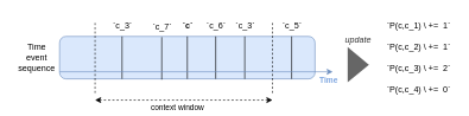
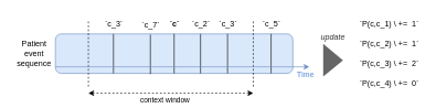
  <mxCell id="0" />
  <mxCell id="1" parent="0" />
  <mxCell id="2" value="" style="rounded=1;whiteSpace=wrap;html=1;fillColor=#dae8fc;strokeColor=#6c8ebf;" parent="1" vertex="1"><mxGeometry x="82" y="51" width="360" height="60" as="geometry" /></mxCell>
  <mxCell id="3" value="" style="endArrow=none;html=1;rounded=0;labelPosition=left;verticalLabelPosition=top;align=right;verticalAlign=bottom;dashed=1;" parent="1" edge="1"><mxGeometry width="50" height="50" relative="1" as="geometry"><mxPoint x="132" y="131" as="sourcePoint" /><mxPoint x="132" y="31" as="targetPoint" /></mxGeometry></mxCell>
  <mxCell id="4" value="" style="endArrow=none;html=1;rounded=0;labelPosition=left;verticalLabelPosition=top;align=right;verticalAlign=bottom;dashed=1;" parent="1" edge="1"><mxGeometry width="50" height="50" relative="1" as="geometry"><mxPoint x="382" y="131" as="sourcePoint" /><mxPoint x="382" y="31" as="targetPoint" /></mxGeometry></mxCell>
  <mxCell id="5" value="" style="group" parent="1" vertex="1" connectable="0"><mxGeometry x="248" y="31" width="30" height="80" as="geometry" /></mxCell>
  <mxCell id="6" value="" style="endArrow=none;html=1;rounded=0;labelPosition=left;verticalLabelPosition=top;align=right;verticalAlign=bottom;" parent="5" edge="1"><mxGeometry width="50" height="50" relative="1" as="geometry"><mxPoint x="14" y="80" as="sourcePoint" /><mxPoint x="14" y="20" as="targetPoint" /></mxGeometry></mxCell>
  <mxCell id="7" value="`c`" style="text;html=1;strokeColor=none;fillColor=none;align=center;verticalAlign=middle;whiteSpace=wrap;rounded=0;fontStyle=1" parent="5" vertex="1"><mxGeometry width="30" height="10" as="geometry" /></mxCell>
  <mxCell id="8" value="" style="group" parent="1" vertex="1" connectable="0"><mxGeometry x="288" y="31" width="30" height="80" as="geometry" /></mxCell>
  <mxCell id="9" value="" style="endArrow=none;html=1;rounded=0;labelPosition=left;verticalLabelPosition=top;align=right;verticalAlign=bottom;" parent="8" edge="1"><mxGeometry width="50" height="50" relative="1" as="geometry"><mxPoint x="14" y="80" as="sourcePoint" /><mxPoint x="14" y="20" as="targetPoint" /></mxGeometry></mxCell>
- <mxCell id="10" value="`c_6`" style="text;html=1;strokeColor=none;fillColor=none;align=center;verticalAlign=middle;whiteSpace=wrap;rounded=0;" parent="8" vertex="1"><mxGeometry width="30" height="10" as="geometry" /></mxCell>
+ <mxCell id="10" value="`c_2`" style="text;html=1;strokeColor=none;fillColor=none;align=center;verticalAlign=middle;whiteSpace=wrap;rounded=0;" parent="8" vertex="1"><mxGeometry width="30" height="10" as="geometry" /></mxCell>
  <mxCell id="11" value="" style="group" parent="1" vertex="1" connectable="0"><mxGeometry x="329" y="31" width="30" height="80" as="geometry" /></mxCell>
  <mxCell id="12" value="" style="endArrow=none;html=1;rounded=0;labelPosition=left;verticalLabelPosition=top;align=right;verticalAlign=bottom;" parent="11" edge="1"><mxGeometry width="50" height="50" relative="1" as="geometry"><mxPoint x="14" y="80" as="sourcePoint" /><mxPoint x="14" y="20" as="targetPoint" /></mxGeometry></mxCell>
  <mxCell id="13" value="`c_3`" style="text;html=1;strokeColor=none;fillColor=none;align=center;verticalAlign=middle;whiteSpace=wrap;rounded=0;" parent="11" vertex="1"><mxGeometry width="30" height="10" as="geometry" /></mxCell>
  <mxCell id="14" value="" style="group" parent="1" vertex="1" connectable="0"><mxGeometry x="156" y="31" width="30" height="80" as="geometry" /></mxCell>
  <mxCell id="15" value="" style="endArrow=none;html=1;rounded=0;labelPosition=left;verticalLabelPosition=top;align=right;verticalAlign=bottom;" parent="14" edge="1"><mxGeometry width="50" height="50" relative="1" as="geometry"><mxPoint x="14" y="80" as="sourcePoint" /><mxPoint x="14" y="20" as="targetPoint" /></mxGeometry></mxCell>
  <mxCell id="16" value="`c_3`" style="text;html=1;strokeColor=none;fillColor=none;align=center;verticalAlign=middle;whiteSpace=wrap;rounded=0;" parent="14" vertex="1"><mxGeometry width="30" height="10" as="geometry" /></mxCell>
  <mxCell id="17" value="" style="group" parent="1" vertex="1" connectable="0"><mxGeometry x="395" y="31" width="30" height="80" as="geometry" /></mxCell>
  <mxCell id="18" value="" style="endArrow=none;html=1;rounded=0;labelPosition=left;verticalLabelPosition=top;align=right;verticalAlign=bottom;" parent="17" edge="1"><mxGeometry width="50" height="50" relative="1" as="geometry"><mxPoint x="14" y="80" as="sourcePoint" /><mxPoint x="14" y="20" as="targetPoint" /></mxGeometry></mxCell>
  <mxCell id="19" value="`c_5`" style="text;html=1;strokeColor=none;fillColor=none;align=center;verticalAlign=middle;whiteSpace=wrap;rounded=0;" parent="17" vertex="1"><mxGeometry width="30" height="10" as="geometry" /></mxCell>
  <mxCell id="20" value="" style="group" parent="1" vertex="1" connectable="0"><mxGeometry x="212" y="32" width="30" height="80" as="geometry" /></mxCell>
  <mxCell id="21" value="" style="endArrow=none;html=1;rounded=0;labelPosition=left;verticalLabelPosition=top;align=right;verticalAlign=bottom;" parent="20" edge="1"><mxGeometry width="50" height="50" relative="1" as="geometry"><mxPoint x="14" y="80" as="sourcePoint" /><mxPoint x="14" y="20" as="targetPoint" /></mxGeometry></mxCell>
  <mxCell id="22" value="`c_7`" style="text;html=1;strokeColor=none;fillColor=none;align=center;verticalAlign=middle;whiteSpace=wrap;rounded=0;" parent="20" vertex="1"><mxGeometry width="30" height="10" as="geometry" /></mxCell>
  <mxCell id="23" value="" style="endArrow=classic;startArrow=classic;html=1;rounded=0;dashed=1;" parent="1" edge="1"><mxGeometry width="50" height="50" relative="1" as="geometry"><mxPoint x="132" y="141" as="sourcePoint" /><mxPoint x="382" y="141" as="targetPoint" /></mxGeometry></mxCell>
  <mxCell id="24" value="context window" style="edgeLabel;html=1;align=center;verticalAlign=middle;resizable=0;points=[];" parent="23" vertex="1" connectable="0"><mxGeometry x="-0.084" y="1" relative="1" as="geometry"><mxPoint y="11" as="offset" /></mxGeometry></mxCell>
- <mxCell id="25" value="&lt;div&gt;Time &lt;br&gt;&lt;/div&gt;&lt;div&gt;event&lt;/div&gt;&lt;div&gt;sequence&lt;/div&gt;" style="text;html=1;strokeColor=none;fillColor=none;align=center;verticalAlign=middle;whiteSpace=wrap;rounded=0;" parent="1" vertex="1"><mxGeometry x="20" y="66" width="60" height="30" as="geometry" /></mxCell>
+ <mxCell id="25" value="&lt;div&gt;Patient &lt;br&gt;&lt;/div&gt;&lt;div&gt;event&lt;/div&gt;&lt;div&gt;sequence&lt;/div&gt;" style="text;html=1;strokeColor=none;fillColor=none;align=center;verticalAlign=middle;whiteSpace=wrap;rounded=0;" parent="1" vertex="1"><mxGeometry x="20" y="66" width="60" height="30" as="geometry" /></mxCell>
  <mxCell id="26" value="" style="endArrow=classic;html=1;rounded=0;fillColor=#dae8fc;strokeColor=#6c8ebf;" parent="1" edge="1"><mxGeometry width="50" height="50" relative="1" as="geometry"><mxPoint x="82" y="101" as="sourcePoint" /><mxPoint x="467" y="101" as="targetPoint" /></mxGeometry></mxCell>
  <mxCell id="27" value="Time" style="edgeLabel;html=1;align=center;verticalAlign=middle;resizable=0;points=[];fontColor=#7EA6E0;container=1;fontStyle=1" parent="26" vertex="1" connectable="0"><mxGeometry x="0.962" y="4" relative="1" as="geometry"><mxPoint y="15" as="offset" /></mxGeometry></mxCell>
  <mxCell id="28" value="update" style="triangle;whiteSpace=wrap;html=1;fontColor=#333333;fillColor=#666666;strokeColor=none;verticalAlign=bottom;labelPosition=center;verticalLabelPosition=top;align=center;fontStyle=2" parent="1" vertex="1"><mxGeometry x="488" y="66" width="30" height="50" as="geometry" /></mxCell>
  <mxCell id="29" value="`P(c,c_1) \ +=&amp;nbsp; 1` " style="text;html=1;strokeColor=none;fillColor=none;align=center;verticalAlign=middle;whiteSpace=wrap;rounded=0;fontColor=#000000;fontStyle=0" parent="1" vertex="1"><mxGeometry x="541" y="20.5" width="95" height="30" as="geometry" /></mxCell>
  <mxCell id="30" value="`P(c,c_2) \ +=&amp;nbsp; 1` " style="text;html=1;strokeColor=none;fillColor=none;align=center;verticalAlign=middle;whiteSpace=wrap;rounded=0;fontColor=#000000;fontStyle=0" parent="1" vertex="1"><mxGeometry x="541" y="50.5" width="95" height="30" as="geometry" /></mxCell>
  <mxCell id="31" value="`P(c,c_3) \ +=&amp;nbsp; 2` " style="text;html=1;strokeColor=none;fillColor=none;align=center;verticalAlign=middle;whiteSpace=wrap;rounded=0;fontColor=#000000;fontStyle=0" parent="1" vertex="1"><mxGeometry x="541" y="80.5" width="95" height="30" as="geometry" /></mxCell>
  <mxCell id="32" value="`P(c,c_4) \ +=&amp;nbsp; 0` " style="text;html=1;strokeColor=none;fillColor=none;align=center;verticalAlign=middle;whiteSpace=wrap;rounded=0;fontColor=#000000;fontStyle=0" parent="1" vertex="1"><mxGeometry x="541" y="111.5" width="95" height="30" as="geometry" /></mxCell>
